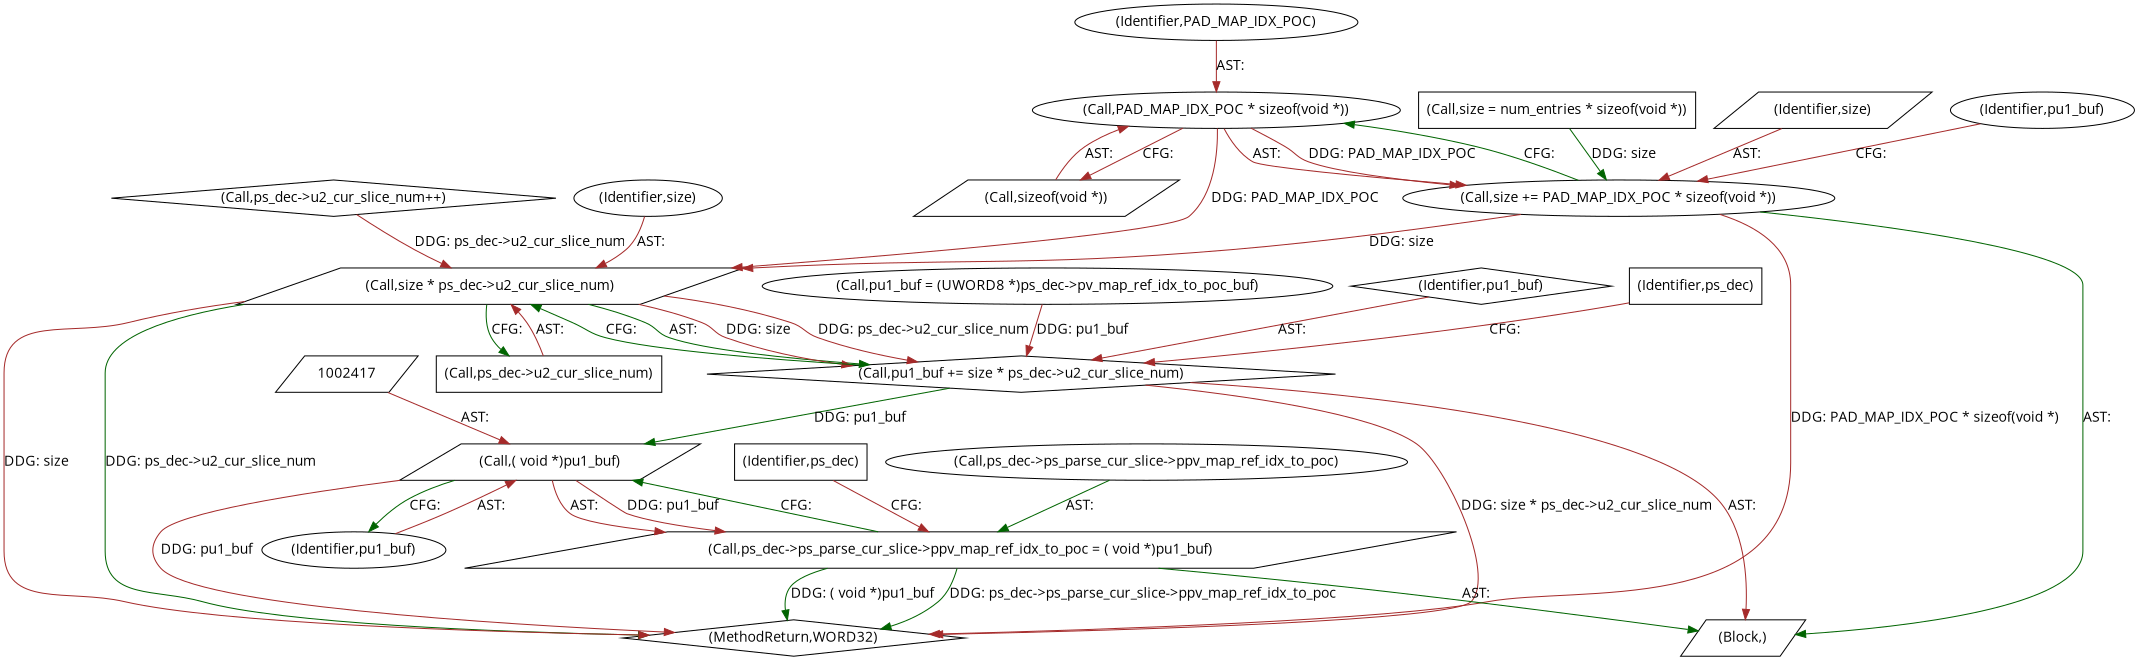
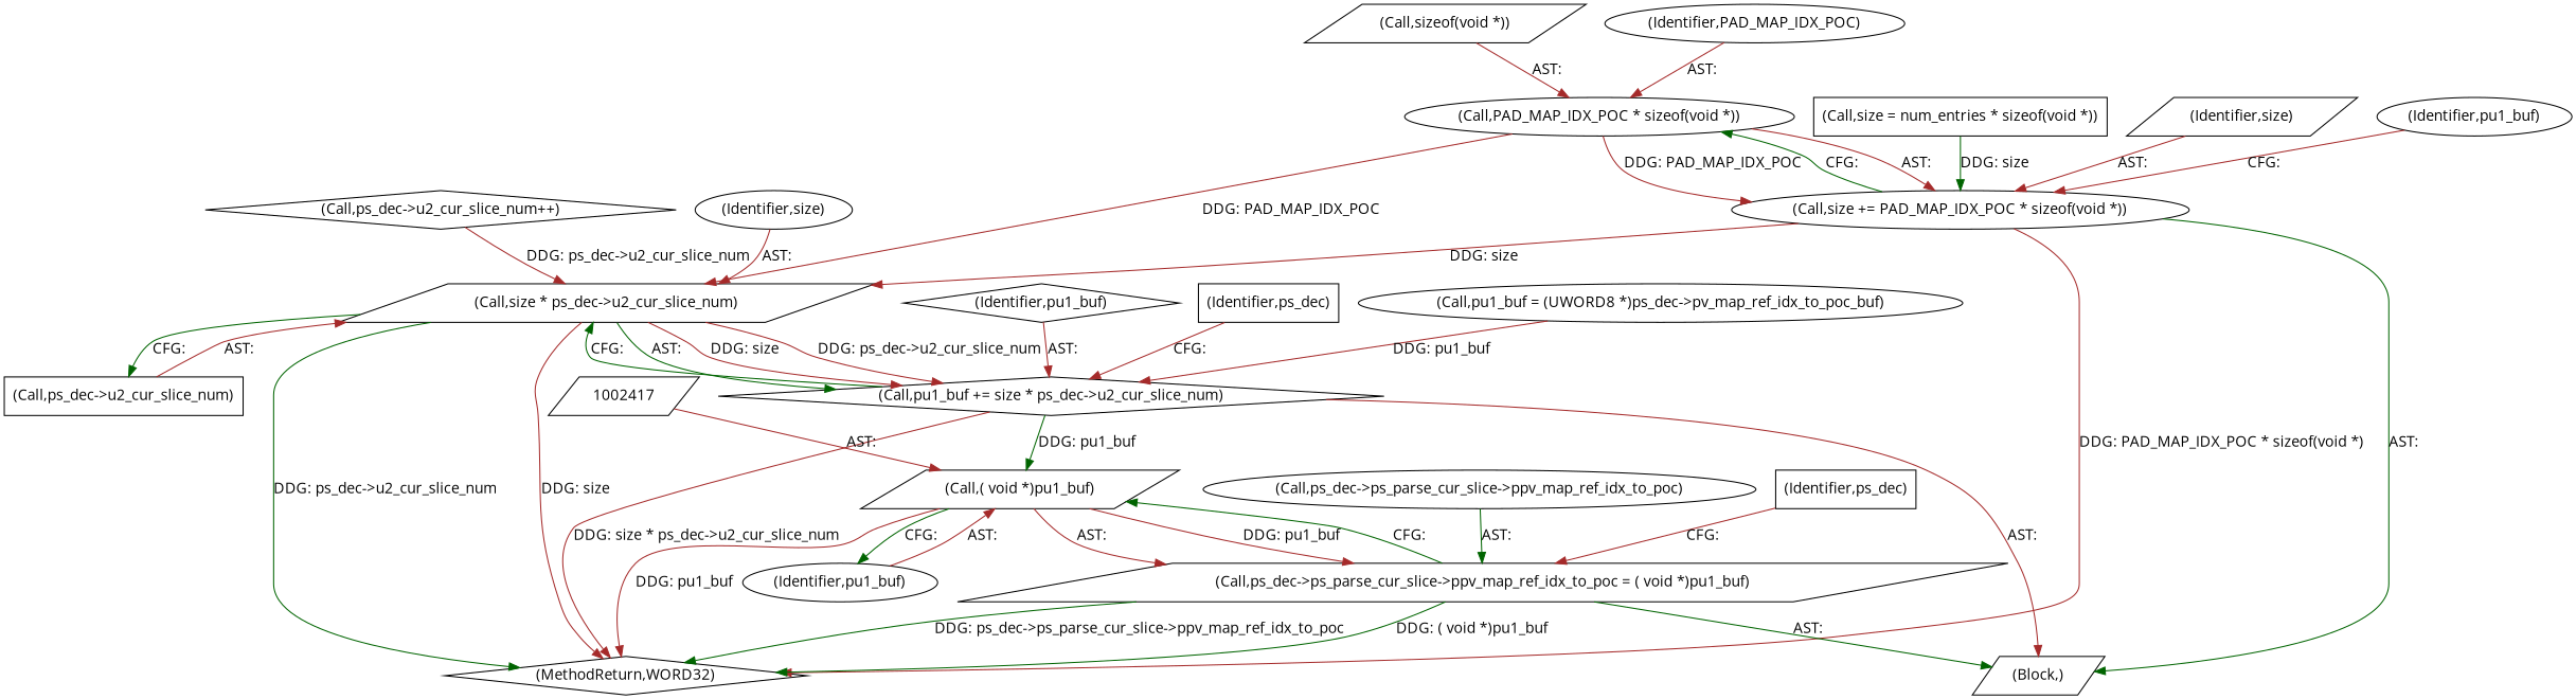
  digraph {
    fontname="Open Sans"
    node [fontname="Open Sans" shape=ellipse]
    edge [color=brown fontname="Open Sans"]
    n1 [label="(Call,PAD_MAP_IDX_POC * sizeof(void *))"]
    n2 [label="(Call,size += PAD_MAP_IDX_POC * sizeof(void *))"]
    n3 [label="(Call,sizeof(void *))" shape=parallelogram]
    n4 [label="(Call,size * ps_dec->u2_cur_slice_num)" shape=parallelogram]
    n5 [label="(MethodReturn,WORD32)" shape=diamond]
    n6 [label="(Block,)" shape=parallelogram]
    n7 [label="(Call,pu1_buf += size * ps_dec->u2_cur_slice_num)" shape=diamond]
    n8 [label="(Call,ps_dec->u2_cur_slice_num)" shape=box]
    n9 [label="(Call,( void *)pu1_buf)" shape=parallelogram]
    n10 [label="(Call,ps_dec->ps_parse_cur_slice->ppv_map_ref_idx_to_poc = ( void *)pu1_buf)" shape=parallelogram]
    n11 [label="(Identifier,pu1_buf)"]
    n12 [label="(Call,size = num_entries * sizeof(void *))" shape=box]
    n13 [label="(Call,pu1_buf = (UWORD8 *)ps_dec->pv_map_ref_idx_to_poc_buf)"]
    n14 [label="(Call,ps_dec->u2_cur_slice_num++)" shape=diamond]
    n15 [label="(Call,ps_dec->ps_parse_cur_slice->ppv_map_ref_idx_to_poc)"]
    n16 [label="(Identifier,pu1_buf)" shape=diamond]
    n17 [label="(Identifier,PAD_MAP_IDX_POC)"]
    n18 [label="(Identifier,ps_dec)" shape=box]
    n19 [label="(Identifier,size)" shape=parallelogram]
    n20 [label="(Identifier,size)"]
    n21 [label="(Identifier,pu1_buf)"]
    n22 [label="(Identifier,ps_dec)" shape=box]
    1002417 [shape=parallelogram]
    n1 -> n2 [label="AST: "]
    n1 -> n2 [label="DDG: PAD_MAP_IDX_POC"]
-   n1 -> n3 [label="CFG: "]
    n1 -> n4 [label="DDG: PAD_MAP_IDX_POC"]
    n2 -> n1 [color=darkgreen label="CFG: "]
    n2 -> n4 [label="DDG: size"]
    n2 -> n5 [label="DDG: PAD_MAP_IDX_POC * sizeof(void *)"]
    n2 -> n6 [color=darkgreen label="AST: "]
    n3 -> n1 [label="AST: "]
    n4 -> n5 [color=darkgreen label="DDG: ps_dec->u2_cur_slice_num"]
    n4 -> n5 [label="DDG: size"]
    n4 -> n7 [color=darkgreen label="AST: "]
    n4 -> n7 [label="DDG: size"]
    n4 -> n7 [label="DDG: ps_dec->u2_cur_slice_num"]
    n4 -> n8 [color=darkgreen label="CFG: "]
    n7 -> n4 [color=darkgreen label="CFG: "]
    n7 -> n5 [label="DDG: size * ps_dec->u2_cur_slice_num"]
    n7 -> n6 [label="AST: "]
    n7 -> n9 [color=darkgreen label="DDG: pu1_buf"]
    n8 -> n4 [label="AST: "]
    n9 -> n5 [label="DDG: pu1_buf"]
    n9 -> n10 [label="AST: "]
    n9 -> n10 [label="DDG: pu1_buf"]
    n9 -> n11 [color=darkgreen label="CFG: "]
    n10 -> n5 [color=darkgreen label="DDG: ps_dec->ps_parse_cur_slice->ppv_map_ref_idx_to_poc"]
    n10 -> n5 [color=darkgreen label="DDG: ( void *)pu1_buf"]
    n10 -> n6 [color=darkgreen label="AST: "]
    n10 -> n9 [color=darkgreen label="CFG: "]
    n11 -> n9 [label="AST: "]
    n12 -> n2 [color=darkgreen label="DDG: size"]
    n13 -> n7 [label="DDG: pu1_buf"]
    n14 -> n4 [label="DDG: ps_dec->u2_cur_slice_num"]
    n15 -> n10 [color=darkgreen label="AST: "]
    n16 -> n7 [label="AST: "]
    n17 -> n1 [label="AST: "]
    n18 -> n7 [label="CFG: "]
    n19 -> n2 [label="AST: "]
    n20 -> n4 [label="AST: "]
    n21 -> n2 [label="CFG: "]
    n22 -> n10 [label="CFG: "]
    1002417 -> n9 [label="AST: "]
  }
